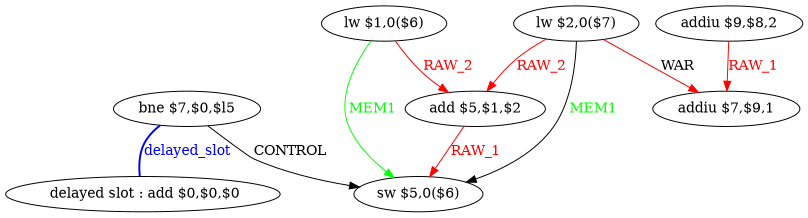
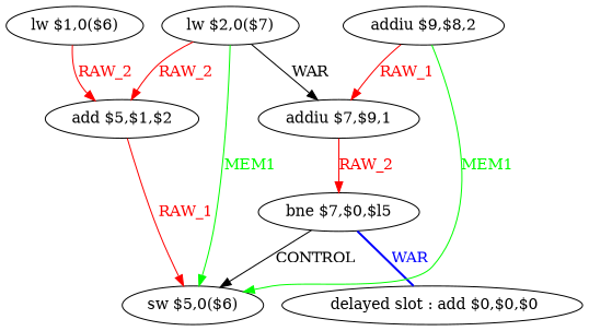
  digraph {
    node [shape=ellipse]
    edge [color=red fontcolor=red]
    n1 [label=" delayed slot : add $0,$0,$0"]
    n2 [label="bne $7,$0,$l5"]
    n3 [label="sw $5,0($6)"]
    n4 [label="lw $1,0($6)"]
    n5 [label="add $5,$1,$2"]
    n6 [label="lw $2,0($7)"]
    n7 [label="addiu $7,$9,1"]
    n8 [label="addiu $9,$8,2"]
-   n2 -> n1 [color=blue dir=none fontcolor=blue label=delayed_slot style=bold]
+   n2 -> n1 [color=blue dir=none fontcolor=blue label=WAR style=bold]
    n2 -> n3 [label=CONTROL color="" fontcolor=""]
-   n4 -> n3 [color=green fontcolor=green label=MEM1]
+   n8 -> n3 [color=green fontcolor=green label=MEM1]
    n4 -> n5 [label=RAW_2]
    n5 -> n3 [label=RAW_1]
-   n6 -> n3 [color=black fontcolor=green label=MEM1]
+   n6 -> n3 [color=green fontcolor=green label=MEM1]
    n6 -> n5 [label=RAW_2]
-   n6 -> n7 [label=WAR fontcolor=""]
+   n6 -> n7 [label=WAR color="" fontcolor=""]
+   n7 -> n2 [label=RAW_2]
    n8 -> n7 [label=RAW_1]
  }
